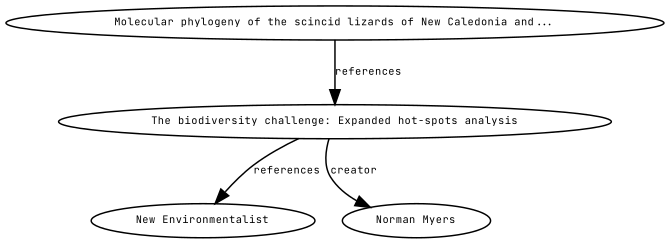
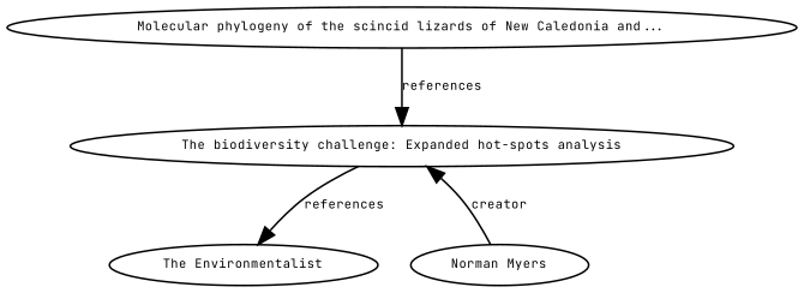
  digraph {
    fontname="JetBrains Mono"
    node [fontname="JetBrains Mono" fontsize=7]
    edge [fontname="JetBrains Mono" fontsize=7]
    n1 [height=0.27433100247 label="The biodiversity challenge: Expanded hot-spots analysis" width=0.27433100247]
-   n2 [height=0.27433100247 label="New Environmentalist" width=0.27433100247]
+   n2 [height=0.27433100247 label="The Environmentalist" width=0.27433100247]
    n3 [height=0.27433100247 label="Molecular phylogeny of the scincid lizards of New Caledonia and..." width=0.27433100247]
    n4 [height=0.27433100247 label="Norman Myers" width=0.27433100247]
    n1 -> n2 [label=references]
    n3 -> n1 [label=references]
-   n1 -> n4 [label=creator]
+   n4 -> n1 [label=creator]
  }
